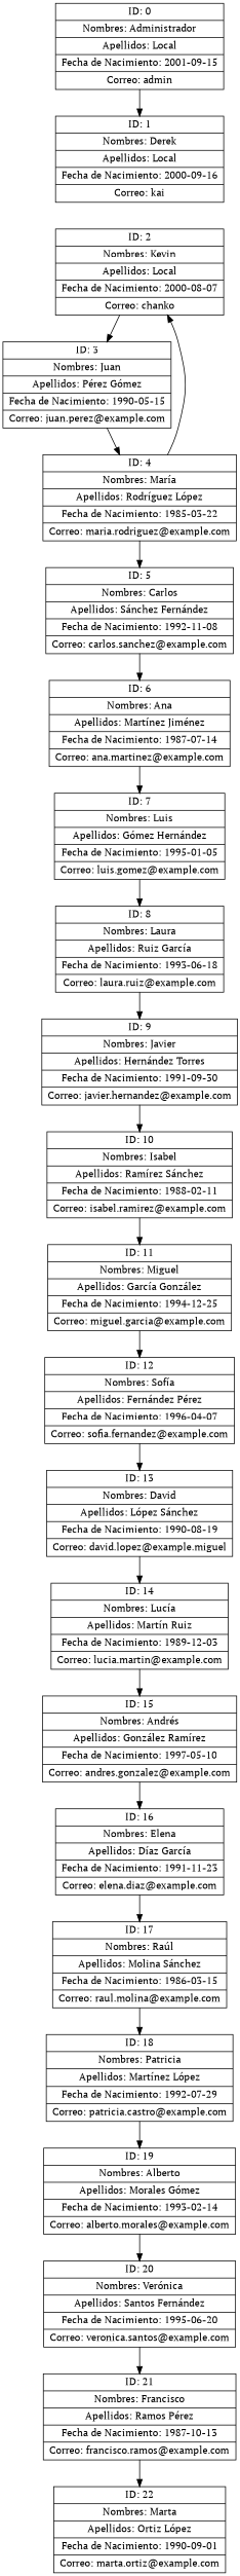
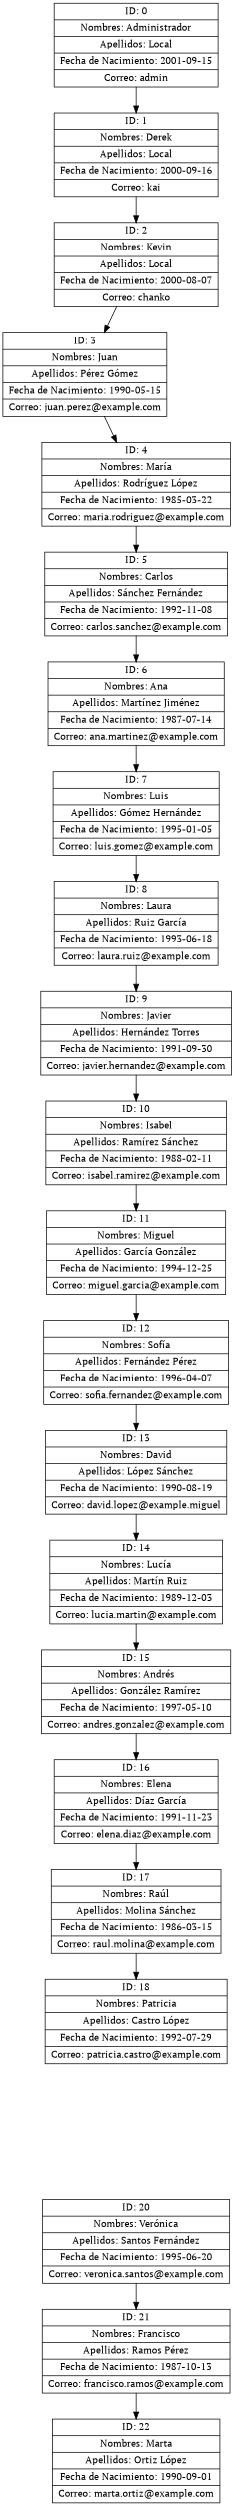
  digraph {
    fontname="PT Serif"
    node [fontname="PT Serif" shape=record]
    edge [fontname="PT Serif"]
    n1 [label="{ID: 0 | Nombres: Administrador | Apellidos: Local | Fecha de Nacimiento: 2001-09-15 | Correo: admin}"]
    n2 [label="{ID: 1 | Nombres: Derek | Apellidos: Local | Fecha de Nacimiento: 2000-09-16 | Correo: kai}"]
    n3 [label="{ID: 2 | Nombres: Kevin | Apellidos: Local | Fecha de Nacimiento: 2000-08-07 | Correo: chanko}"]
    n4 [label="{ID: 3 | Nombres: Juan | Apellidos: Pérez Gómez | Fecha de Nacimiento: 1990-05-15 | Correo: juan.perez@example.com}"]
    n5 [label="{ID: 4 | Nombres: María | Apellidos: Rodríguez López | Fecha de Nacimiento: 1985-03-22 | Correo: maria.rodriguez@example.com}"]
    n6 [label="{ID: 5 | Nombres: Carlos | Apellidos: Sánchez Fernández | Fecha de Nacimiento: 1992-11-08 | Correo: carlos.sanchez@example.com}"]
    n7 [label="{ID: 6 | Nombres: Ana | Apellidos: Martínez Jiménez | Fecha de Nacimiento: 1987-07-14 | Correo: ana.martinez@example.com}"]
    n8 [label="{ID: 7 | Nombres: Luis | Apellidos: Gómez Hernández | Fecha de Nacimiento: 1995-01-05 | Correo: luis.gomez@example.com}"]
    n9 [label="{ID: 8 | Nombres: Laura | Apellidos: Ruiz García | Fecha de Nacimiento: 1993-06-18 | Correo: laura.ruiz@example.com}"]
    n10 [label="{ID: 9 | Nombres: Javier | Apellidos: Hernández Torres | Fecha de Nacimiento: 1991-09-30 | Correo: javier.hernandez@example.com}"]
    n11 [label="{ID: 10 | Nombres: Isabel | Apellidos: Ramírez Sánchez | Fecha de Nacimiento: 1988-02-11 | Correo: isabel.ramirez@example.com}"]
    n12 [label="{ID: 11 | Nombres: Miguel | Apellidos: García González | Fecha de Nacimiento: 1994-12-25 | Correo: miguel.garcia@example.com}"]
    n13 [label="{ID: 12 | Nombres: Sofía | Apellidos: Fernández Pérez | Fecha de Nacimiento: 1996-04-07 | Correo: sofia.fernandez@example.com}"]
    n14 [label="{ID: 13 | Nombres: David | Apellidos: López Sánchez | Fecha de Nacimiento: 1990-08-19 | Correo: david.lopez@example.miguel}"]
    n15 [label="{ID: 14 | Nombres: Lucía | Apellidos: Martín Ruiz | Fecha de Nacimiento: 1989-12-03 | Correo: lucia.martin@example.com}"]
    n16 [label="{ID: 15 | Nombres: Andrés | Apellidos: González Ramírez | Fecha de Nacimiento: 1997-05-10 | Correo: andres.gonzalez@example.com}"]
    n17 [label="{ID: 16 | Nombres: Elena | Apellidos: Díaz García | Fecha de Nacimiento: 1991-11-23 | Correo: elena.diaz@example.com}"]
    n18 [label="{ID: 17 | Nombres: Raúl | Apellidos: Molina Sánchez | Fecha de Nacimiento: 1986-03-15 | Correo: raul.molina@example.com}"]
-   n19 [label="{ID: 18 | Nombres: Patricia | Apellidos: Martínez López | Fecha de Nacimiento: 1992-07-29 | Correo: patricia.castro@example.com}"]
-   n20 [label="{ID: 19 | Nombres: Alberto | Apellidos: Morales Gómez | Fecha de Nacimiento: 1993-02-14 | Correo: alberto.morales@example.com}"]
+   n19 [label="{ID: 18 | Nombres: Patricia | Apellidos: Castro López | Fecha de Nacimiento: 1992-07-29 | Correo: patricia.castro@example.com}"]
    n21 [label="{ID: 20 | Nombres: Verónica | Apellidos: Santos Fernández | Fecha de Nacimiento: 1995-06-20 | Correo: veronica.santos@example.com}"]
    n22 [label="{ID: 21 | Nombres: Francisco | Apellidos: Ramos Pérez | Fecha de Nacimiento: 1987-10-13 | Correo: francisco.ramos@example.com}"]
    n23 [label="{ID: 22 | Nombres: Marta | Apellidos: Ortiz López | Fecha de Nacimiento: 1990-09-01 | Correo: marta.ortiz@example.com}"]
    n1 -> n2
-   n5 -> n3
+   n2 -> n3
    n3 -> n4
    n4 -> n5
    n5 -> n6
    n6 -> n7
    n7 -> n8
    n8 -> n9
    n9 -> n10
    n10 -> n11
    n11 -> n12
    n12 -> n13
    n13 -> n14
    n14 -> n15
    n15 -> n16
    n16 -> n17
    n17 -> n18
    n18 -> n19
-   n19 -> n20
-   n20 -> n21
    n21 -> n22
    n22 -> n23
  }
